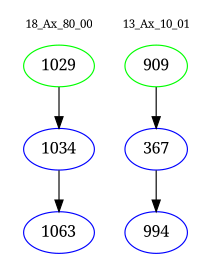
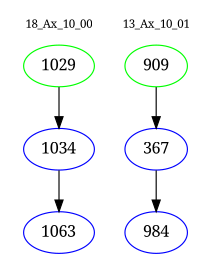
  digraph {
    fontname="Noto Serif"
    node [color=blue fontname="Noto Serif"]
    edge [color=black fontname="Noto Serif"]
    n1 [color=green label=1029]
    n2 [label=1034]
    n3 [label=1063]
    n4 [color=green label=909]
    n5 [label=367]
-   n6 [label=994]
+   n6 [label=984]
    subgraph cluster_1 {
      color=white
      fontsize=10
-     label="18_Ax_80_00"
+     label="18_Ax_10_00"
      n1
      n2
      n3
    }
    subgraph cluster_2 {
      color=white
      fontsize=10
      label="13_Ax_10_01"
      n4
      n5
      n6
    }
    n1 -> n2
    n2 -> n3
    n4 -> n5
    n5 -> n6
  }
